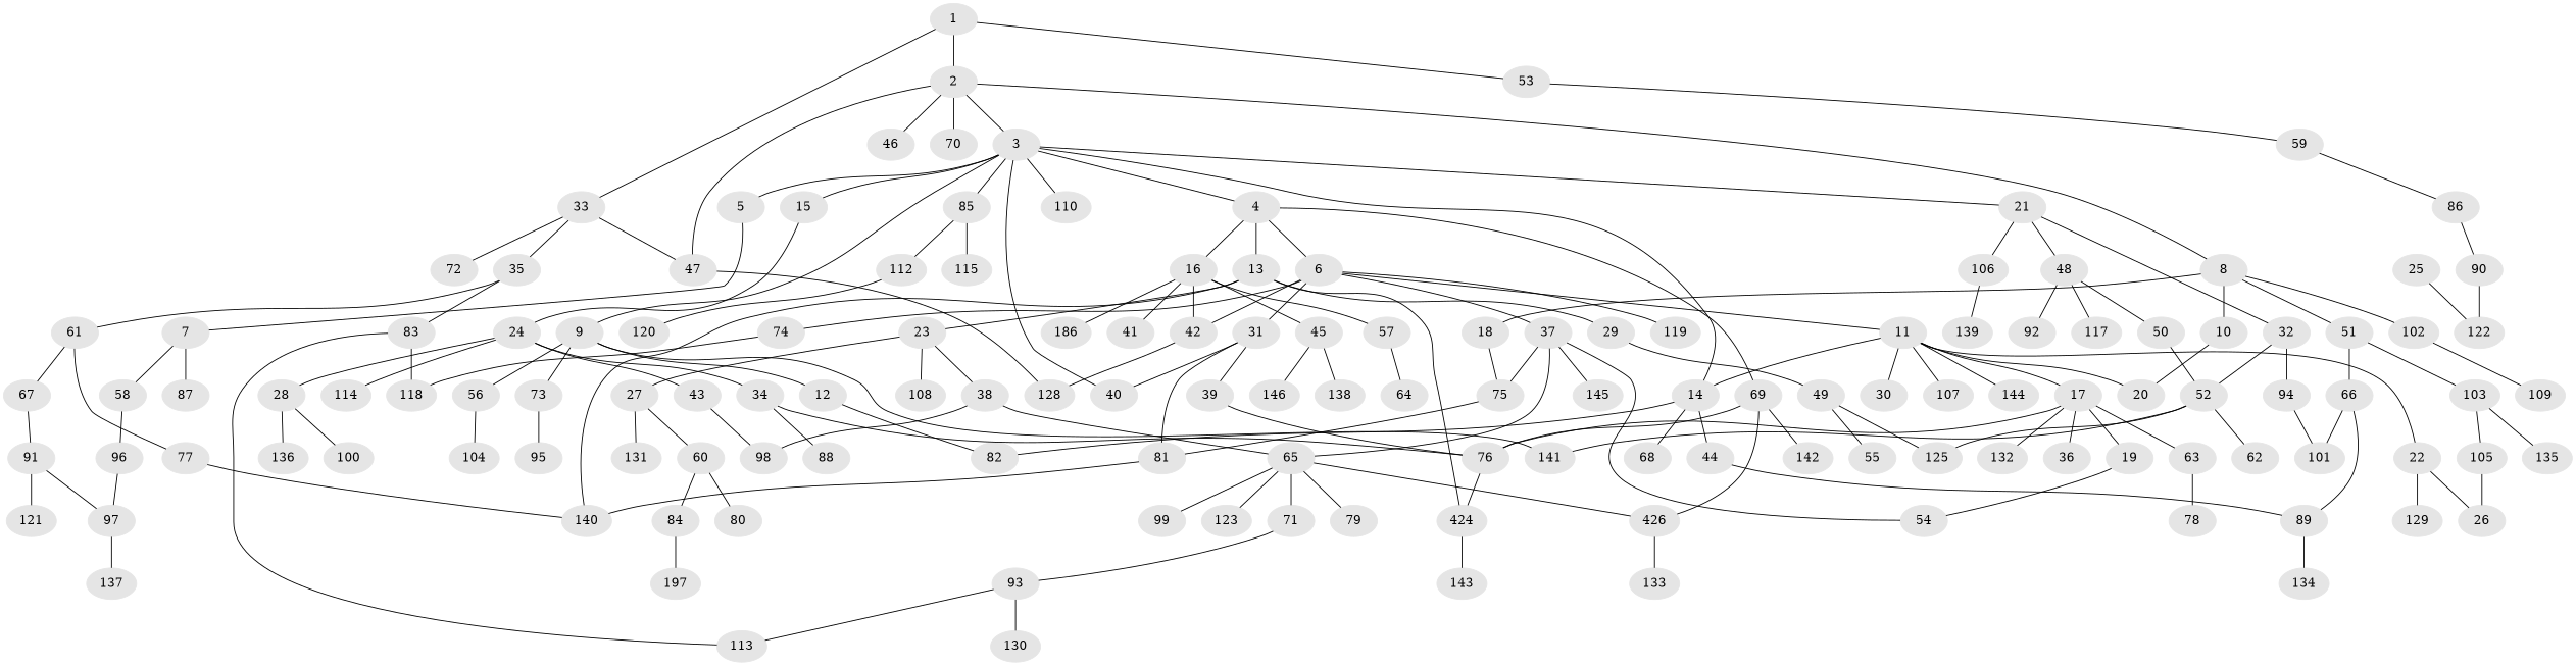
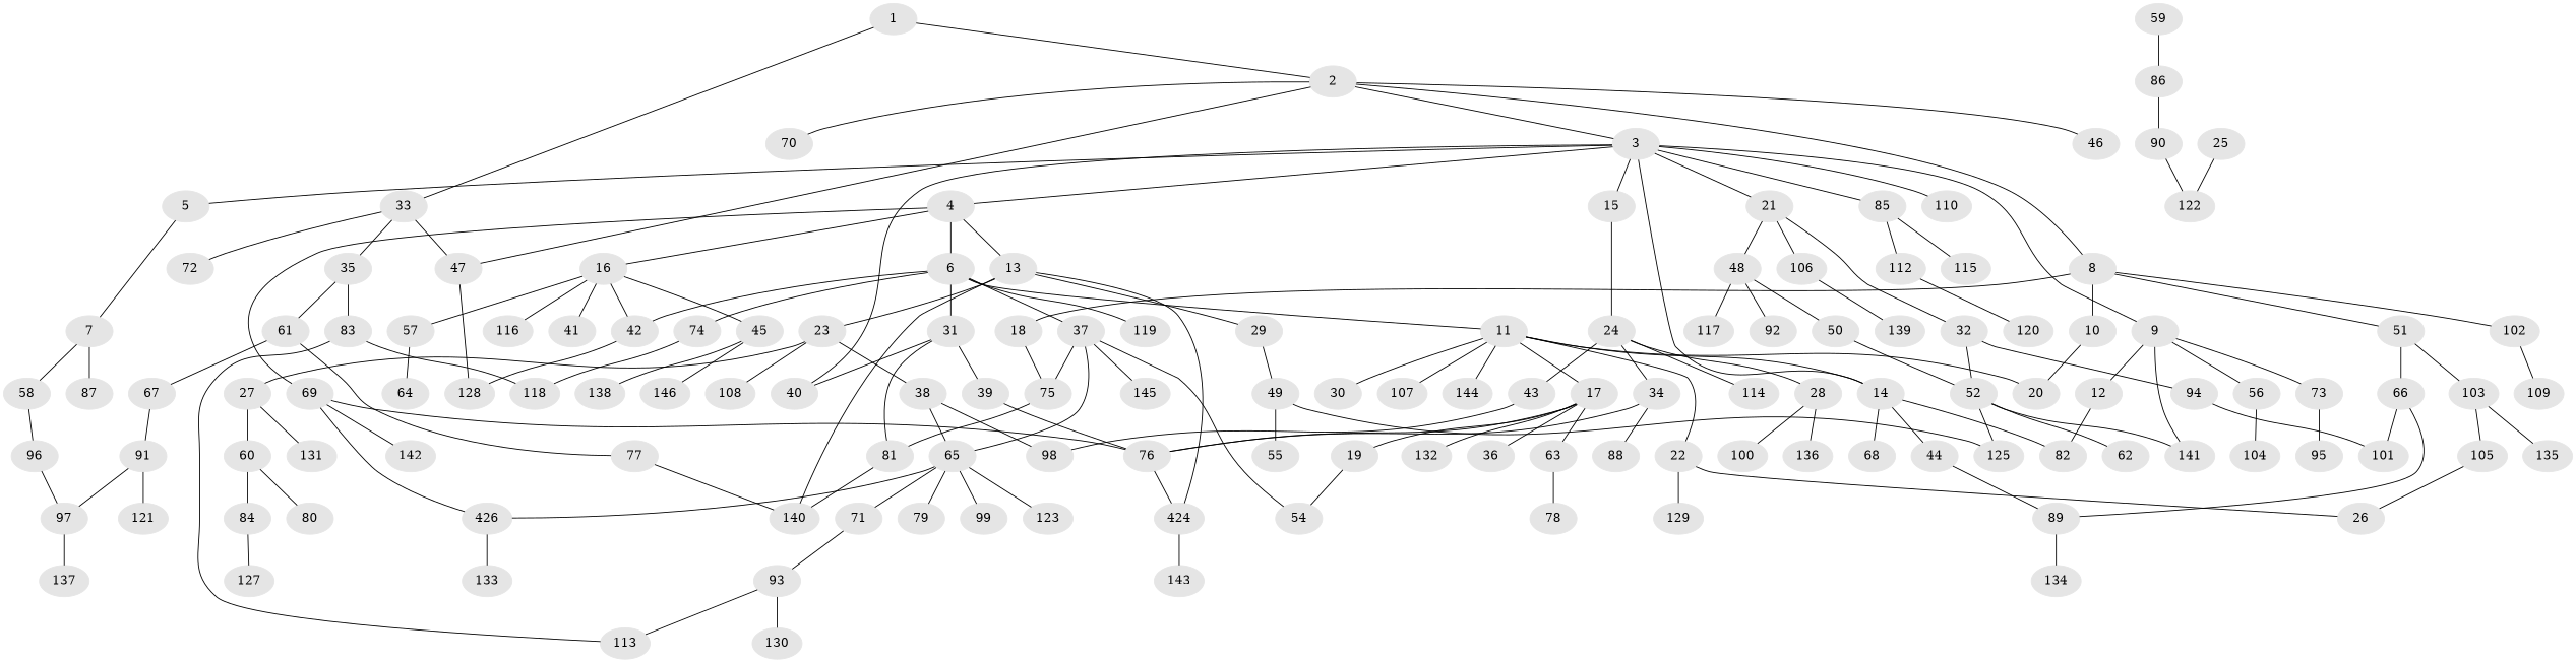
  graph {
    node [color=gray90 style=filled]
    1
    2
    33
-   53
    3
    8
    46
    47
    70
    35
    72
    59
    4
    5
    9
    14
    15
    21
    40
    85
    110
    10
    18
    51
    102
    128
    6
    13
    16
    69
    7
    12
    56
    73
    141
    82
    44
    68
    24
    32
    48
    106
    112
    115
    11
    31
    37
    42
    74
    119
    23
    29
    n53 [label=424]
    140
    41
    45
    57
-   116 [label=186]
+   116
    76
    n60 [label=426]
    142
    58
    87
    20
    17
    22
    30
    107
    144
    39
    81
    75
    54
    65
    145
    118
    96
    66
    103
    109
    104
    95
    19
    36
    63
    132
    26
    129
    27
    38
    108
    49
    143
    89
    28
    34
    43
    114
    25
    122
    138
    146
    64
    78
    52
    94
    50
    92
    117
    139
    60
    131
    98
    100
    136
    88
    80
    84
    55
    125
    62
    101
    61
    83
    67
    77
    113
    71
    79
    99
    123
    134
    105
    135
    86
    97
    90
-   127 [label=197]
+   127
    91
    93
    133
    121
    130
    120
    137
    1 -- 2
    1 -- 33
-   1 -- 53
    2 -- 3
    2 -- 8
    2 -- 46
    2 -- 47
    2 -- 70
    33 -- 47
    33 -- 35
    33 -- 72
-   53 -- 59
    3 -- 4
    3 -- 5
    3 -- 9
    3 -- 14
    3 -- 15
    3 -- 21
    3 -- 40
    3 -- 85
    3 -- 110
    8 -- 10
    8 -- 18
    8 -- 51
    8 -- 102
    47 -- 128
    35 -- 61
    35 -- 83
    59 -- 86
    4 -- 6
    4 -- 13
    4 -- 16
    4 -- 69
    5 -- 7
    9 -- 12
    9 -- 56
    9 -- 73
    9 -- 141
    14 -- 82
    14 -- 44
    14 -- 68
    15 -- 24
    21 -- 32
    21 -- 48
    21 -- 106
    85 -- 112
    85 -- 115
    10 -- 20
    18 -- 75
    51 -- 66
    51 -- 103
    102 -- 109
    6 -- 11
    6 -- 31
    6 -- 37
    6 -- 42
    6 -- 74
    6 -- 119
    13 -- 23
    13 -- 29
    13 -- n53
    13 -- 140
    16 -- 42
    16 -- 41
    16 -- 45
    16 -- 57
    16 -- 116
    69 -- 76
    69 -- n60
    69 -- 142
    7 -- 58
    7 -- 87
    12 -- 82
    56 -- 104
    73 -- 95
    44 -- 89
    24 -- 28
    24 -- 34
    24 -- 43
    24 -- 114
    32 -- 52
    32 -- 94
    48 -- 50
    48 -- 92
    48 -- 117
    106 -- 139
    112 -- 120
    11 -- 14
    11 -- 20
    11 -- 17
    11 -- 22
    11 -- 30
    11 -- 107
    11 -- 144
    31 -- 40
    31 -- 39
    31 -- 81
    37 -- 75
    37 -- 54
    37 -- 65
    37 -- 145
    42 -- 128
    74 -- 118
    23 -- 27
    23 -- 38
    23 -- 108
    29 -- 49
    n53 -- 143
    45 -- 138
    45 -- 146
    57 -- 64
    76 -- n53
    n60 -- 133
    58 -- 96
    17 -- 76
    17 -- 19
    17 -- 36
    17 -- 63
    17 -- 132
    22 -- 26
    22 -- 129
    39 -- 76
    81 -- 140
    75 -- 81
    65 -- n60
    65 -- 71
    65 -- 79
    65 -- 99
    65 -- 123
    96 -- 97
    66 -- 89
    66 -- 101
    103 -- 105
    103 -- 135
    19 -- 54
    63 -- 78
    27 -- 60
    27 -- 131
    38 -- 65
    38 -- 98
    49 -- 55
    49 -- 125
    89 -- 134
    28 -- 100
    28 -- 136
    34 -- 76
    34 -- 88
    43 -- 98
    25 -- 122
    52 -- 141
    52 -- 125
    52 -- 62
    94 -- 101
    50 -- 52
    60 -- 80
    60 -- 84
    84 -- 127
    61 -- 67
    61 -- 77
    83 -- 118
    83 -- 113
    67 -- 91
    77 -- 140
    71 -- 93
    105 -- 26
    86 -- 90
    97 -- 137
    90 -- 122
    91 -- 97
    91 -- 121
    93 -- 113
    93 -- 130
  }
